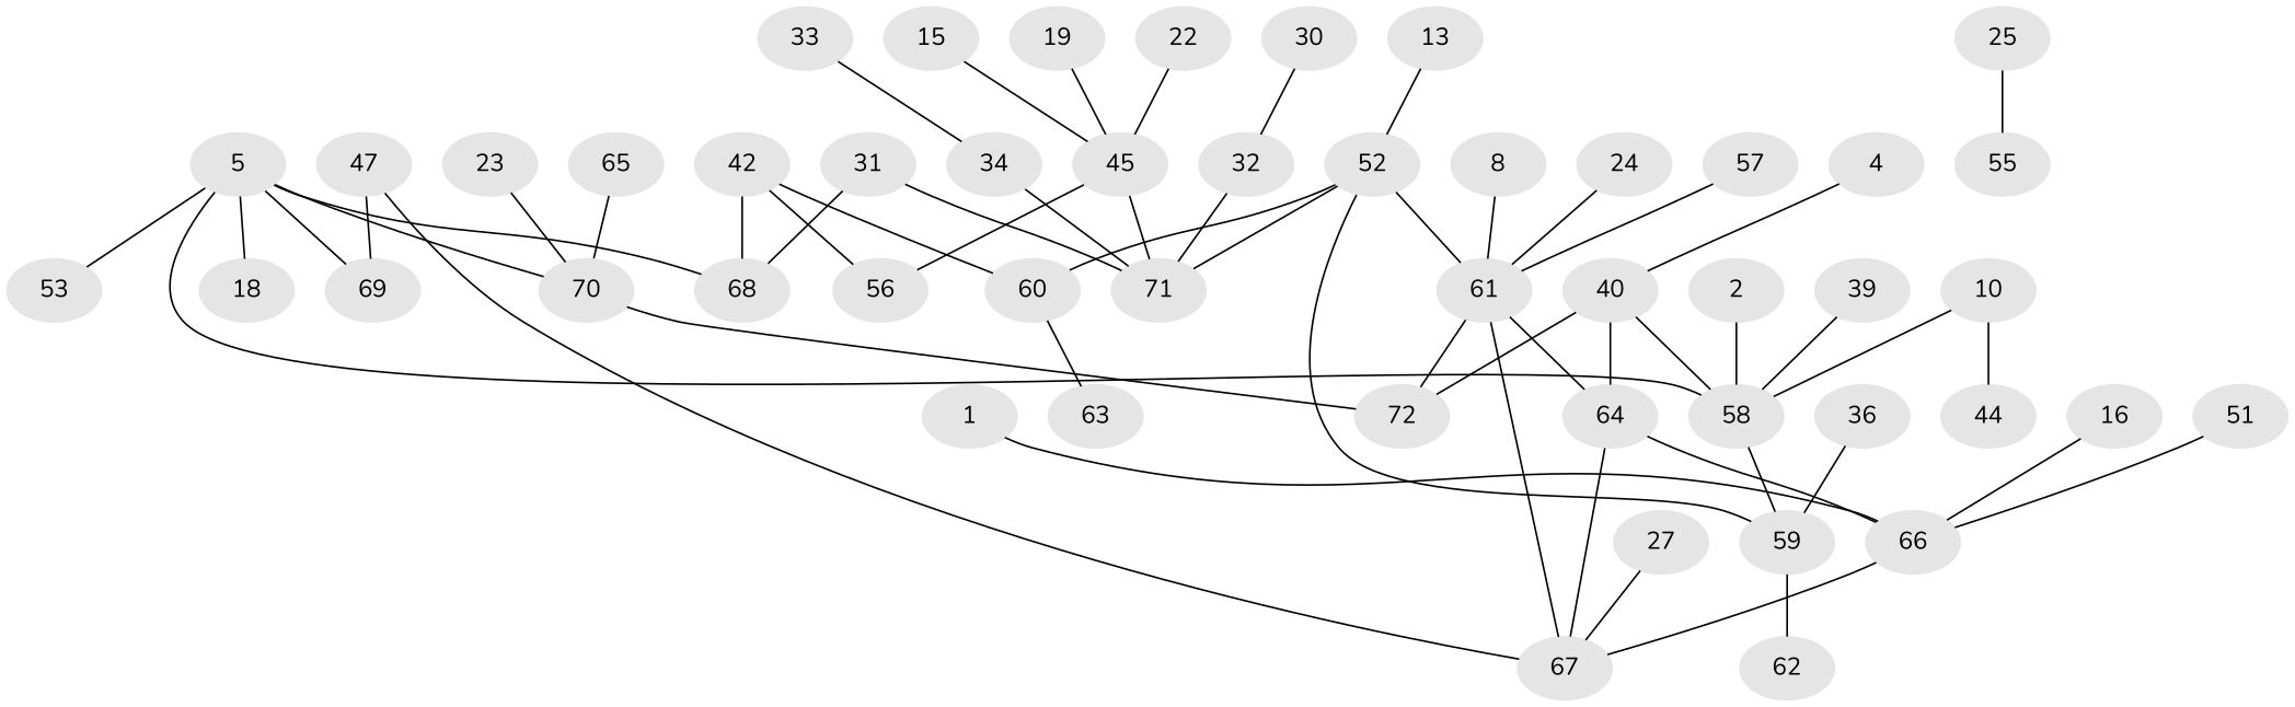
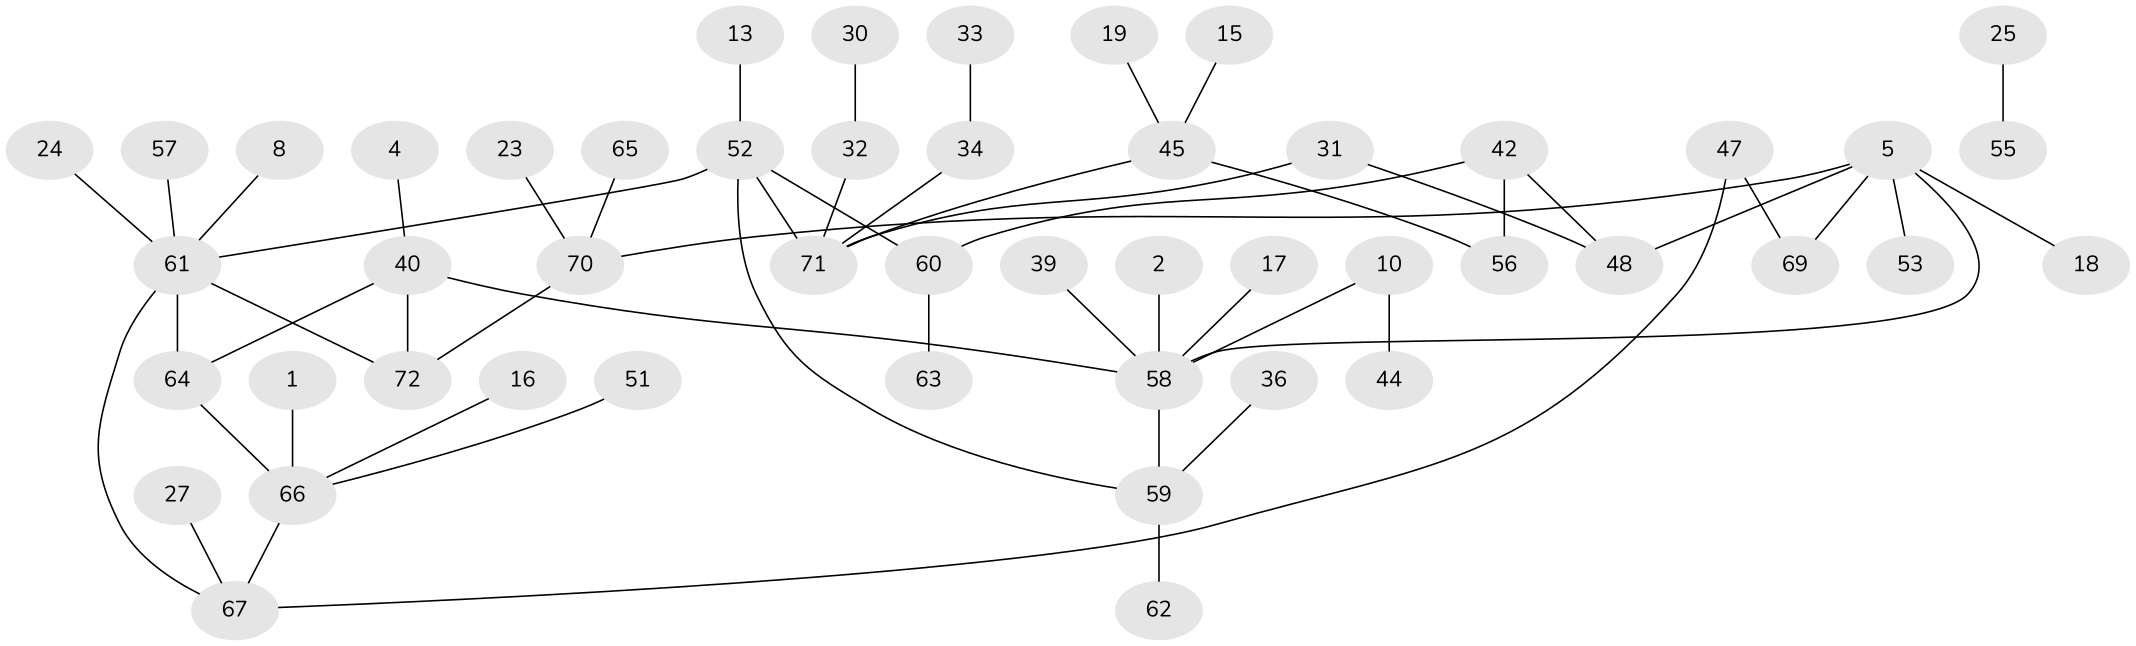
  graph {
    fontname=Nunito
    node [color=gray90 fontname=Nunito style=filled]
    edge [fontname=Nunito weight=1.0]
    1
    66
    67
    2
    58
    59
    4
    40
    72
    64
    5
    18
-   48 [label=68]
+   48
    53
    69
    70
    34
    71
    8
    61
    10
    44
    13
    52
    60
    15
    45
    56
    16
+   17
    19
-   22
    23
    24
    25
    55
    27
    30
    32
    31
    33
    36
    62
    39
    42
    63
    47
    51
    57
    65
    1 -- 66
    66 -- 67
    2 -- 58
    58 -- 59
    59 -- 62
    4 -- 40
    40 -- 58
    40 -- 72
    40 -- 64
    64 -- 66 [weight=2.0]
-   64 -- 67
    5 -- 58
    5 -- 18
    5 -- 48
    5 -- 53
    5 -- 69
    5 -- 70
    70 -- 72
    34 -- 71
    8 -- 61
    61 -- 67
    61 -- 72
    61 -- 64
    10 -- 58
    10 -- 44
    13 -- 52
    52 -- 59
    52 -- 71
    52 -- 61
    52 -- 60
    60 -- 63
    15 -- 45
    45 -- 71
    45 -- 56
    16 -- 66
+   17 -- 58
    19 -- 45
-   22 -- 45
    23 -- 70
    24 -- 61
    25 -- 55
    27 -- 67
    30 -- 32
    32 -- 71
    31 -- 48
    31 -- 71
    33 -- 34
    36 -- 59
    39 -- 58
    42 -- 48
    42 -- 60
    42 -- 56
    47 -- 67
    47 -- 69
    51 -- 66
    57 -- 61
    65 -- 70
  }
